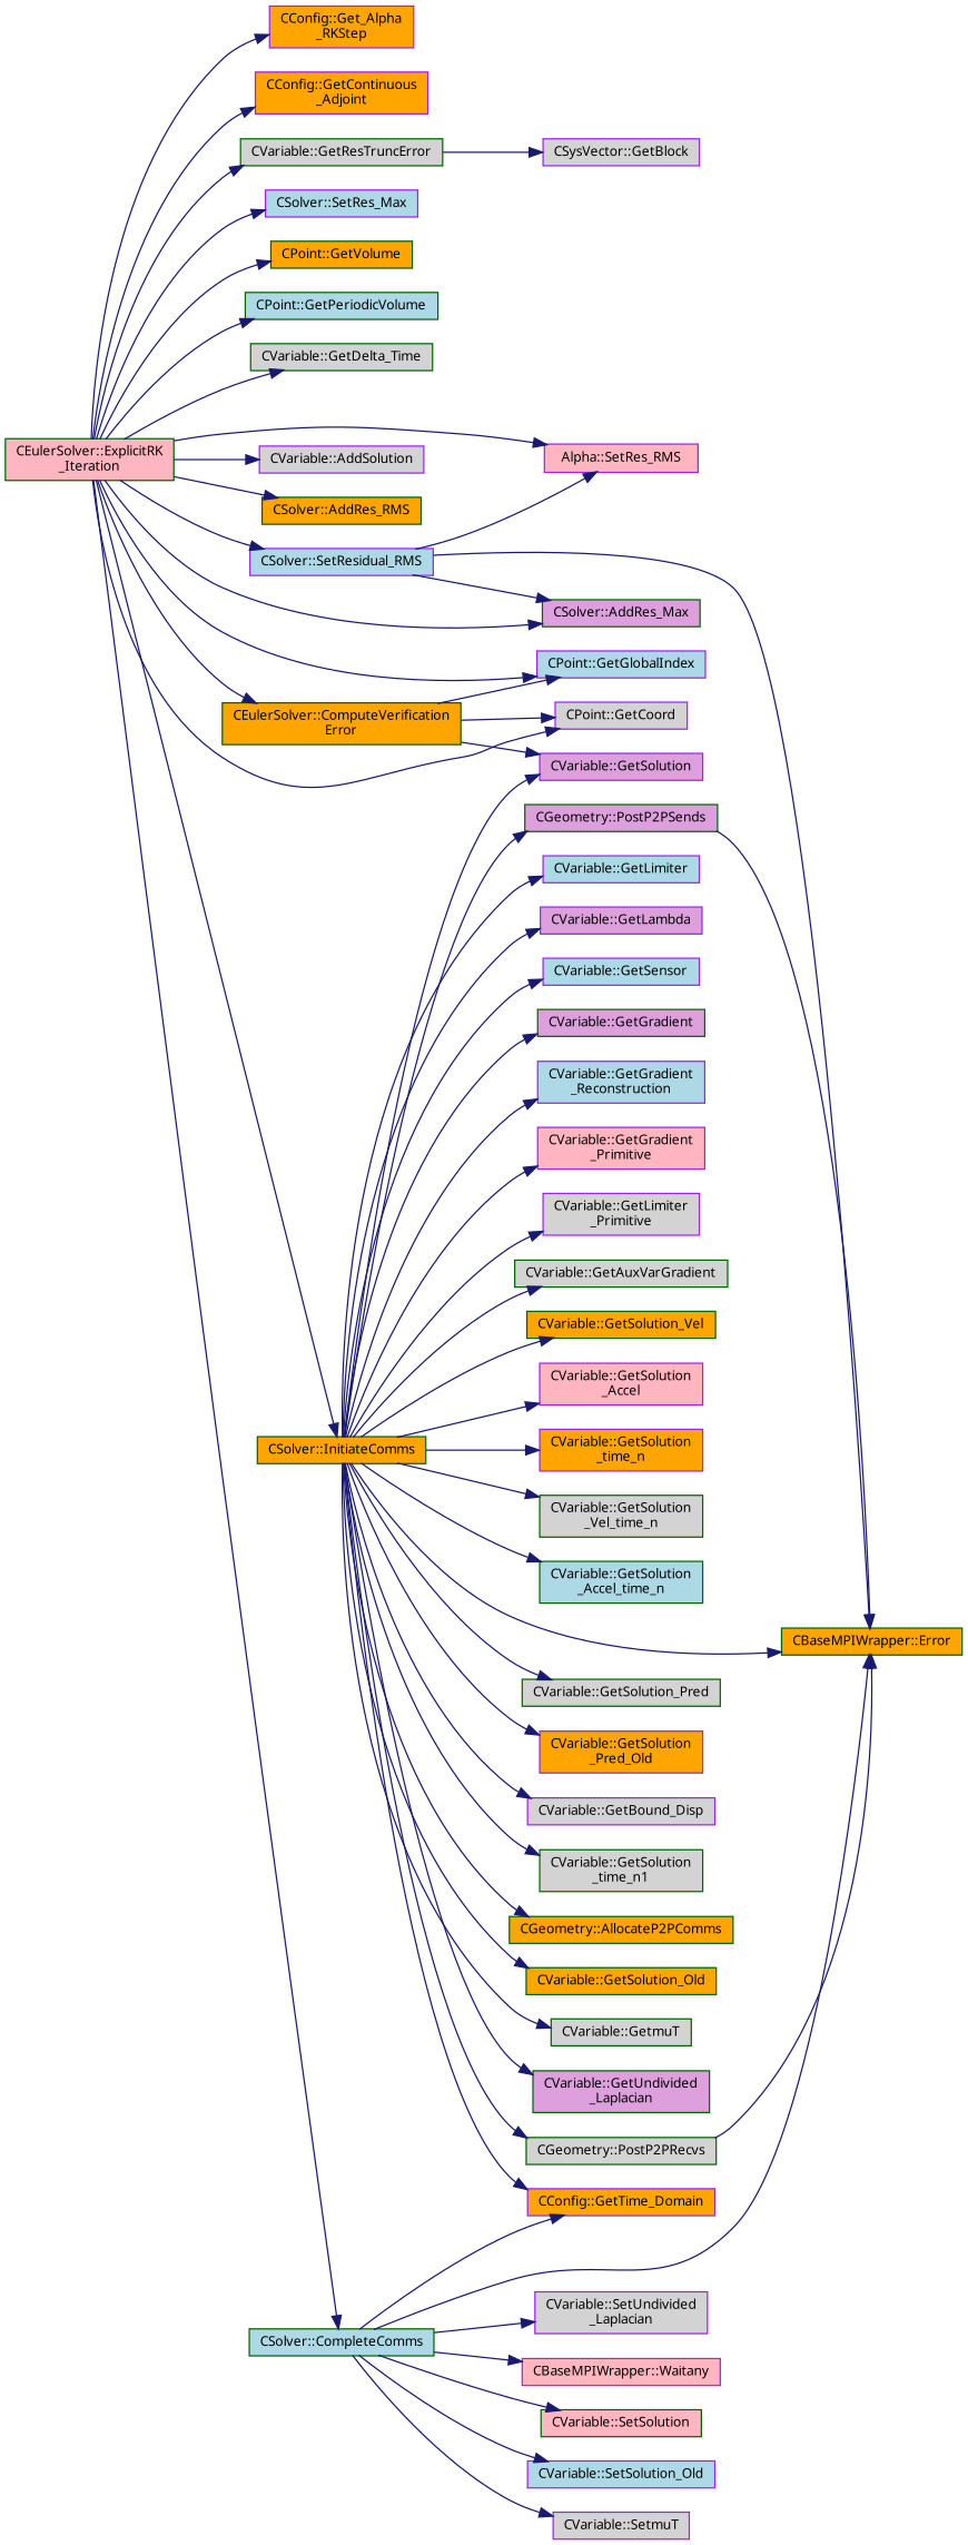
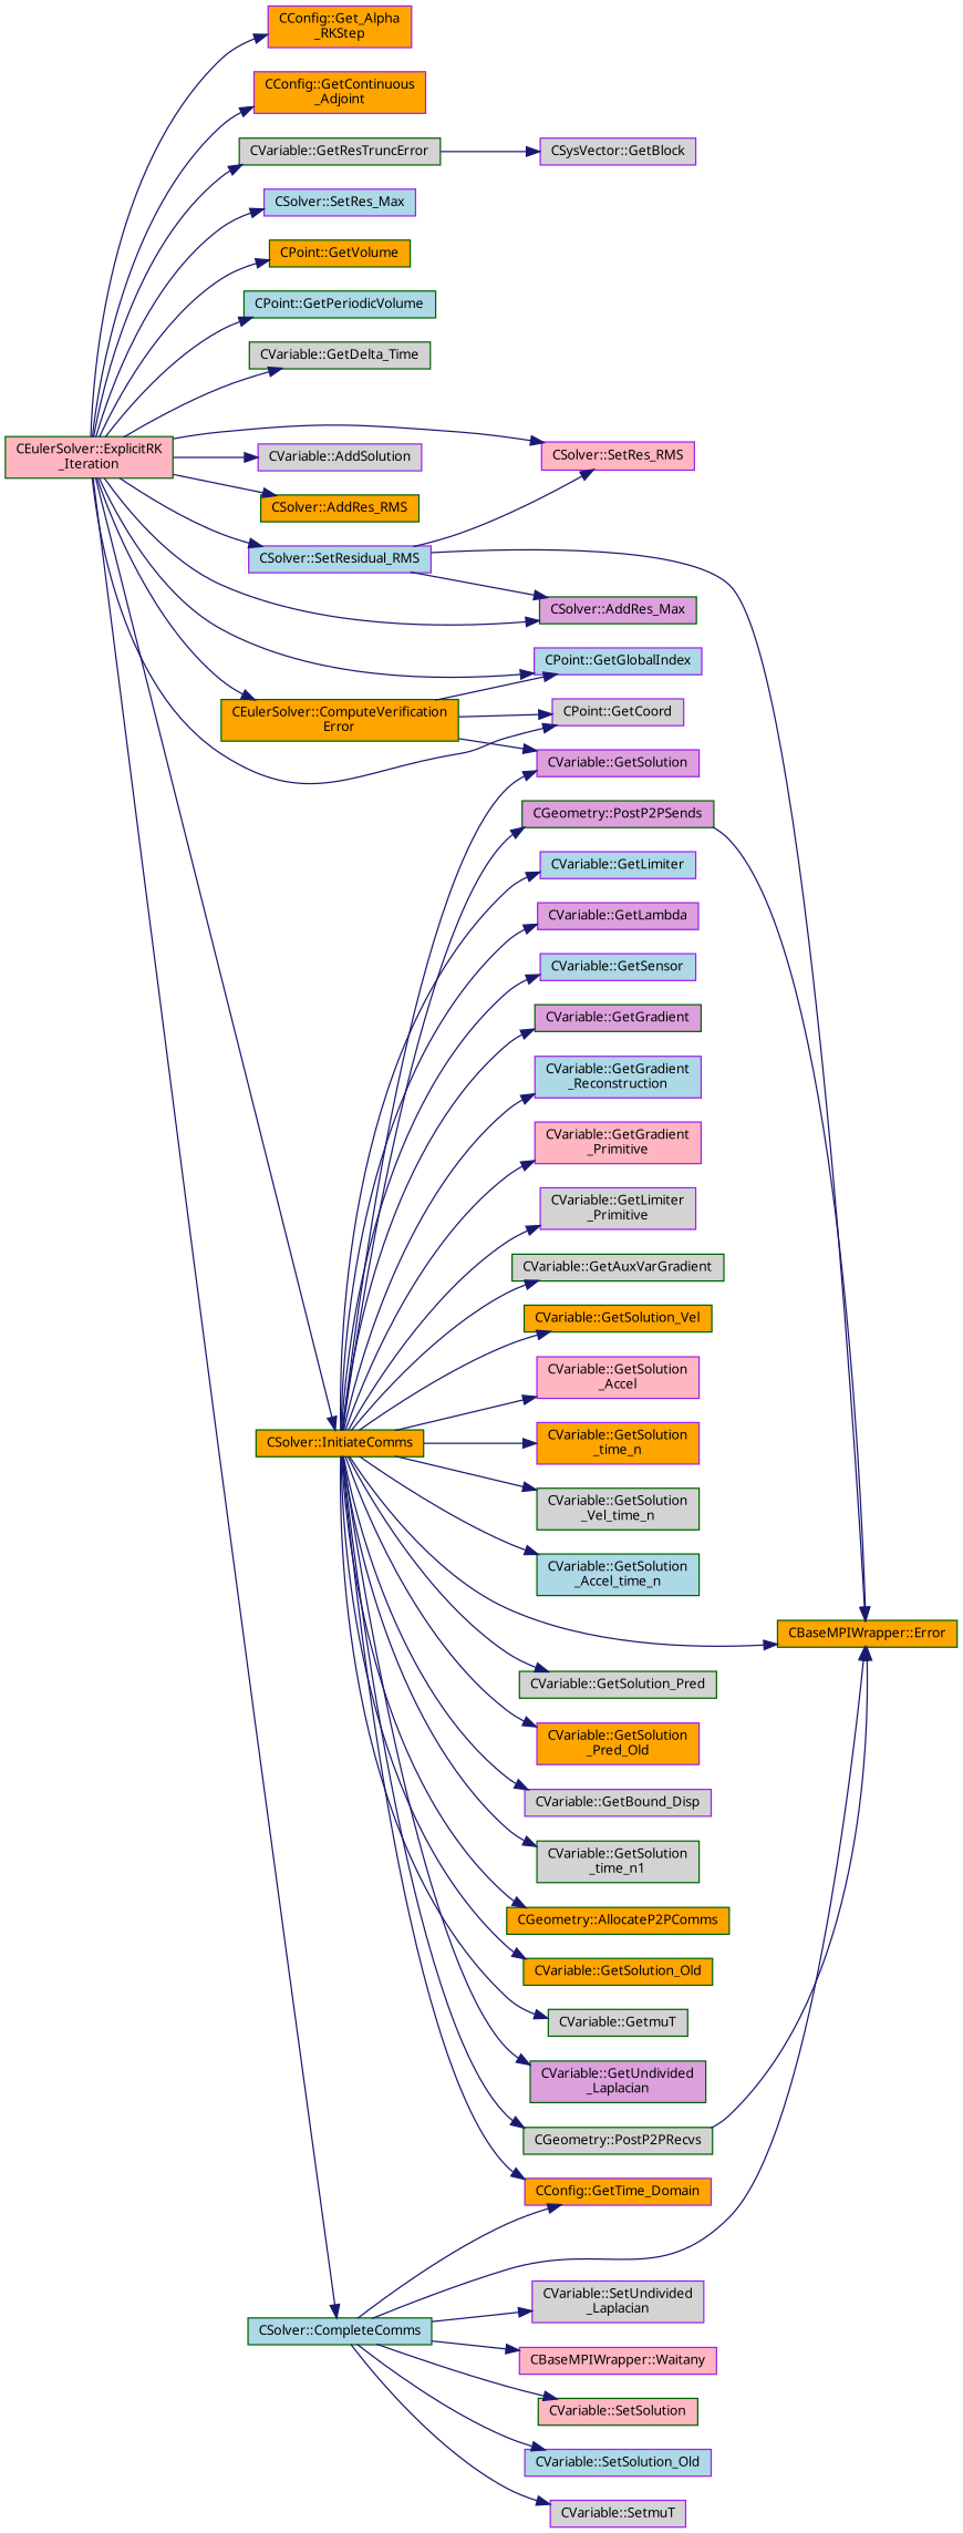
  digraph {
    fontname="Noto Sans"
    rankdir=LR
    node [color=darkgreen fillcolor=lightgrey fontname="Noto Sans" fontsize=10 shape=record style=filled]
    edge [color=midnightblue fontname="Noto Sans" fontsize=10 labelfontname=Helvetica labelfontsize=10 style=solid]
    n1 [fillcolor=lightpink fontcolor=black height=0.2 label="CEulerSolver::ExplicitRK\l_Iteration" width=0.4]
    n2 [color=purple fillcolor=orange height=0.2 label="CConfig::Get_Alpha\l_RKStep" width=0.4]
    n3 [color=purple fillcolor=orange height=0.2 label="CConfig::GetContinuous\l_Adjoint" width=0.4]
-   n4 [color=purple fillcolor=lightpink height=0.2 label="Alpha::SetRes_RMS" width=0.4]
+   n4 [color=purple fillcolor=lightpink height=0.2 label="CSolver::SetRes_RMS" width=0.4]
    n5 [color=purple fillcolor=lightblue height=0.2 label="CSolver::SetRes_Max" width=0.4]
    n6 [fillcolor=orange height=0.2 label="CPoint::GetVolume" width=0.4]
    n7 [fillcolor=lightblue height=0.2 label="CPoint::GetPeriodicVolume" width=0.4]
    n8 [height=0.2 label="CVariable::GetDelta_Time" width=0.4]
    n9 [height=0.2 label="CVariable::GetResTruncError" width=0.4]
    n10 [color=purple height=0.2 label="CVariable::AddSolution" width=0.4]
    n11 [fillcolor=orange height=0.2 label="CSolver::AddRes_RMS" width=0.4]
    n12 [fillcolor=plum height=0.2 label="CSolver::AddRes_Max" width=0.4]
    n13 [color=purple fillcolor=lightblue height=0.2 label="CPoint::GetGlobalIndex" width=0.4]
    n14 [color=purple height=0.2 label="CPoint::GetCoord" width=0.4]
    n15 [fillcolor=orange height=0.2 label="CSolver::InitiateComms" width=0.4]
    n16 [fillcolor=lightblue height=0.2 label="CSolver::CompleteComms" width=0.4]
    n17 [color=purple fillcolor=lightblue height=0.2 label="CSolver::SetResidual_RMS" width=0.4]
    n18 [fillcolor=orange height=0.2 label="CEulerSolver::ComputeVerification\lError" width=0.4]
    n19 [color=purple height=0.2 label="CSysVector::GetBlock" width=0.4]
    n20 [color=purple fillcolor=orange height=0.2 label="CConfig::GetTime_Domain" width=0.4]
    n21 [fillcolor=orange height=0.2 label="CBaseMPIWrapper::Error" width=0.4]
    n22 [fillcolor=orange height=0.2 label="CGeometry::AllocateP2PComms" width=0.4]
    n23 [height=0.2 label="CGeometry::PostP2PRecvs" width=0.4]
    n24 [color=purple fillcolor=plum height=0.2 label="CVariable::GetSolution" width=0.4]
    n25 [fillcolor=orange height=0.2 label="CVariable::GetSolution_Old" width=0.4]
    n26 [height=0.2 label="CVariable::GetmuT" width=0.4]
    n27 [fillcolor=plum height=0.2 label="CVariable::GetUndivided\l_Laplacian" width=0.4]
    n28 [color=purple fillcolor=lightblue height=0.2 label="CVariable::GetLimiter" width=0.4]
    n29 [color=purple fillcolor=plum height=0.2 label="CVariable::GetLambda" width=0.4]
    n30 [color=purple fillcolor=lightblue height=0.2 label="CVariable::GetSensor" width=0.4]
    n31 [fillcolor=plum height=0.2 label="CVariable::GetGradient" width=0.4]
    n32 [color=purple fillcolor=lightblue height=0.2 label="CVariable::GetGradient\l_Reconstruction" width=0.4]
    n33 [color=purple fillcolor=lightpink height=0.2 label="CVariable::GetGradient\l_Primitive" width=0.4]
    n34 [color=purple height=0.2 label="CVariable::GetLimiter\l_Primitive" width=0.4]
    n35 [height=0.2 label="CVariable::GetAuxVarGradient" width=0.4]
    n36 [fillcolor=orange height=0.2 label="CVariable::GetSolution_Vel" width=0.4]
    n37 [color=purple fillcolor=lightpink height=0.2 label="CVariable::GetSolution\l_Accel" width=0.4]
    n38 [color=purple fillcolor=orange height=0.2 label="CVariable::GetSolution\l_time_n" width=0.4]
    n39 [height=0.2 label="CVariable::GetSolution\l_Vel_time_n" width=0.4]
    n40 [fillcolor=lightblue height=0.2 label="CVariable::GetSolution\l_Accel_time_n" width=0.4]
    n41 [height=0.2 label="CVariable::GetSolution_Pred" width=0.4]
    n42 [color=purple fillcolor=orange height=0.2 label="CVariable::GetSolution\l_Pred_Old" width=0.4]
    n43 [color=purple height=0.2 label="CVariable::GetBound_Disp" width=0.4]
    n44 [height=0.2 label="CVariable::GetSolution\l_time_n1" width=0.4]
    n45 [fillcolor=plum height=0.2 label="CGeometry::PostP2PSends" width=0.4]
    n46 [color=purple fillcolor=lightpink height=0.2 label="CBaseMPIWrapper::Waitany" width=0.4]
    n47 [fillcolor=lightpink height=0.2 label="CVariable::SetSolution" width=0.4]
    n48 [color=purple fillcolor=lightblue height=0.2 label="CVariable::SetSolution_Old" width=0.4]
    n49 [color=purple height=0.2 label="CVariable::SetmuT" width=0.4]
    n50 [color=purple height=0.2 label="CVariable::SetUndivided\l_Laplacian" width=0.4]
    n1 -> n2
    n1 -> n3
    n1 -> n4
    n1 -> n5
    n1 -> n6
    n1 -> n7
    n1 -> n8
    n1 -> n9
    n1 -> n10
    n1 -> n11
    n1 -> n12
    n1 -> n13
    n1 -> n14
    n1 -> n15
    n1 -> n16
    n1 -> n17
    n1 -> n18
    n9 -> n19
    n15 -> n20
    n15 -> n21
    n15 -> n22
    n15 -> n23
    n15 -> n24
    n15 -> n25
    n15 -> n26
    n15 -> n27
    n15 -> n28
    n15 -> n29
    n15 -> n30
    n15 -> n31
    n15 -> n32
    n15 -> n33
    n15 -> n34
    n15 -> n35
    n15 -> n36
    n15 -> n37
    n15 -> n38
    n15 -> n39
    n15 -> n40
    n15 -> n41
    n15 -> n42
    n15 -> n43
    n15 -> n44
    n15 -> n45
    n16 -> n20
    n16 -> n21
    n16 -> n46
    n16 -> n47
    n16 -> n48
    n16 -> n49
    n16 -> n50
    n17 -> n4
    n17 -> n12
    n17 -> n21
    n18 -> n13
    n18 -> n14
    n18 -> n24
    n23 -> n21
    n45 -> n21
  }
